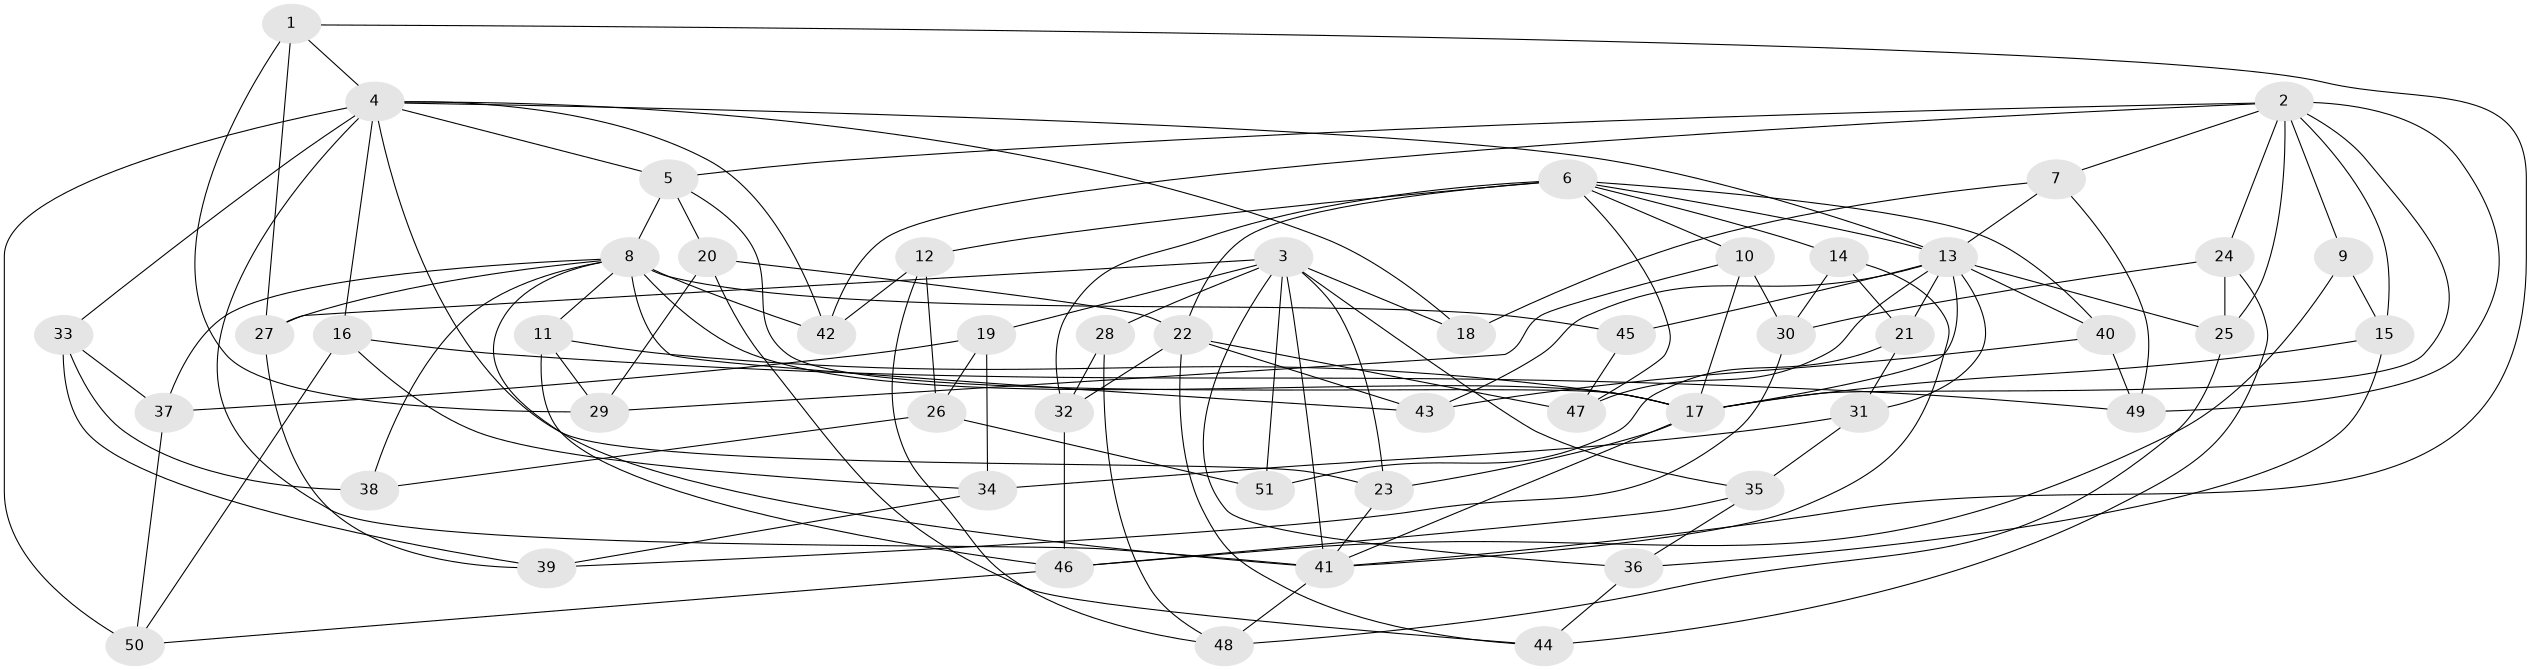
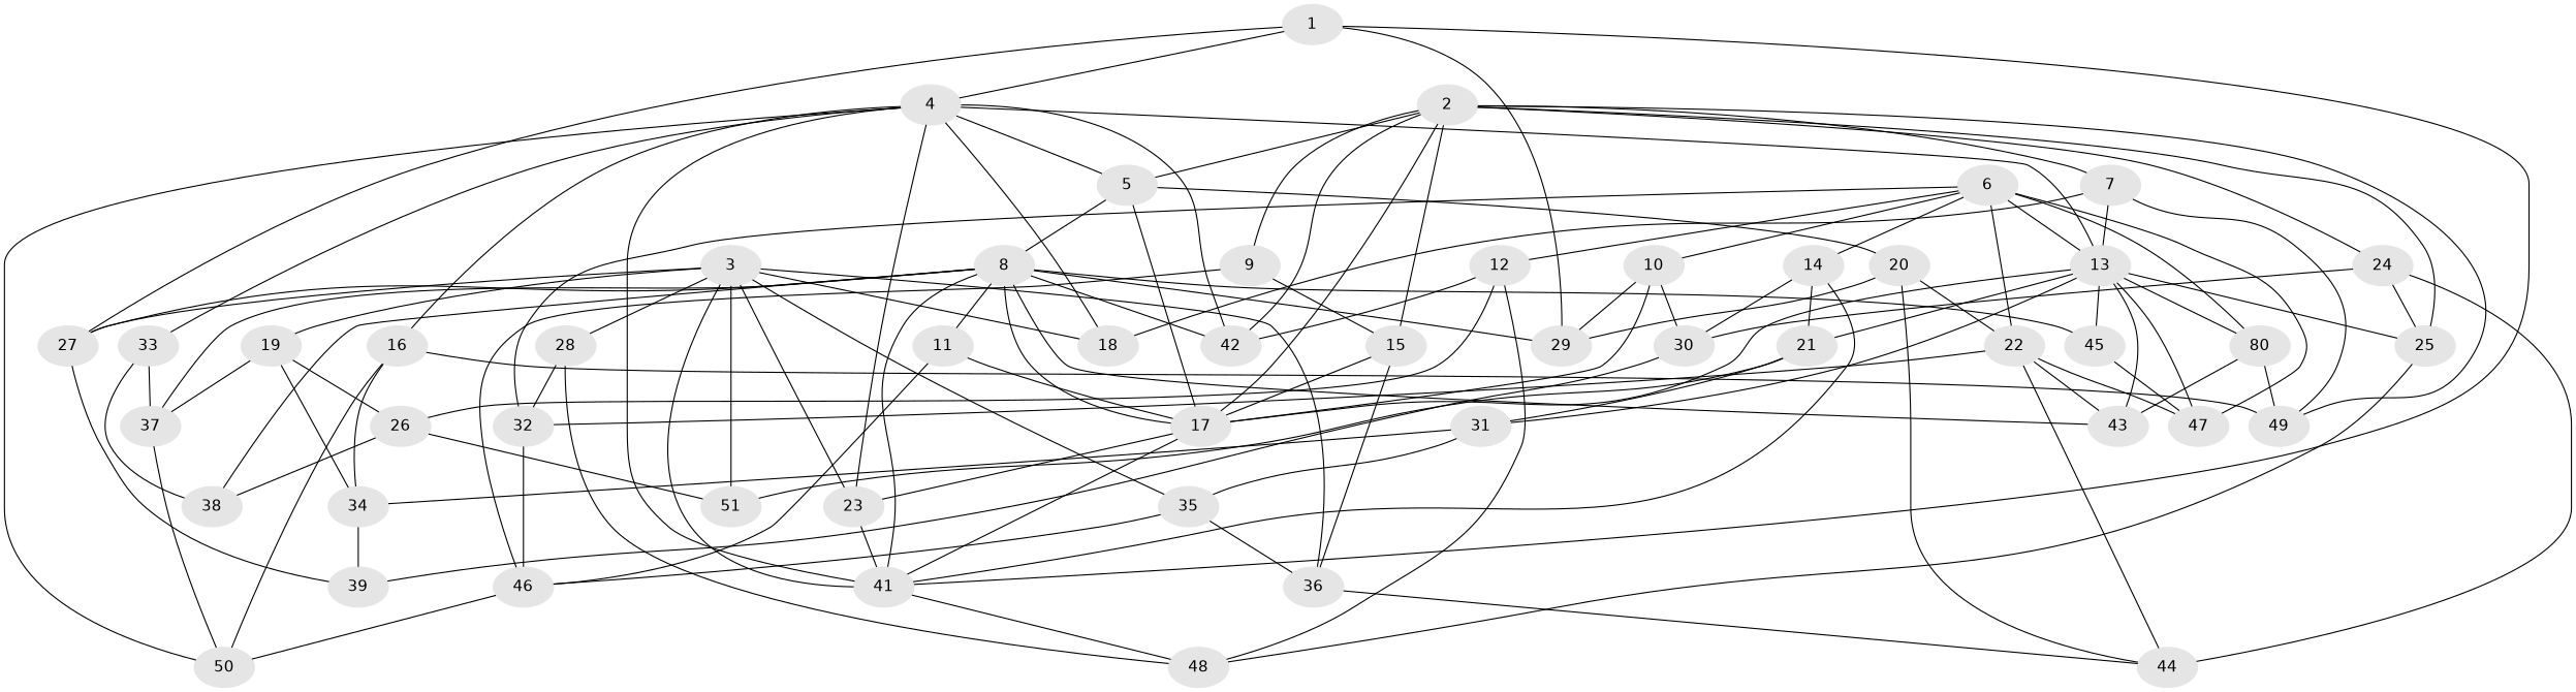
  graph {
    fontname="DejaVu Sans"
    node [color=gray90 fontname="DejaVu Sans" style=filled]
    edge [fontname="DejaVu Sans" weight=1.0]
    1
    4
    27
    29
    41
    5
    42
    18
    23
    13
    16
    33
    50
    39
    48
    2
    7
    9
    15
    17
    24
    25
    49
    8
    20
    46
    36
    30
    44
    3
    19
    28
    35
    51
    37
    26
    34
    32
-   40
+   40 [label=80]
    47
    43
    45
    21
    31
    38
    11
    22
    6
    10
    12
    14
    1 -- 4
    1 -- 27
    1 -- 29
    1 -- 41
    4 -- 41 [weight=2.0]
    4 -- 5
    4 -- 42
    4 -- 18 [weight=2.0]
    4 -- 23
    4 -- 13
    4 -- 16
    4 -- 33
    4 -- 50
    27 -- 39
    41 -- 48
    5 -- 17
    5 -- 8 [weight=2.0]
    5 -- 20
    23 -- 41
    13 -- 17
    13 -- 25 [weight=2.0]
    13 -- 40
    13 -- 47
    13 -- 43
    13 -- 45
    13 -- 21
    13 -- 31
    16 -- 50
    16 -- 49
    16 -- 34
-   33 -- 39
    33 -- 37
    33 -- 38
    2 -- 5
    2 -- 42
    2 -- 7
    2 -- 9
    2 -- 15
    2 -- 17 [weight=2.0]
    2 -- 24 [weight=2.0]
    2 -- 25 [weight=2.0]
    2 -- 49
    7 -- 18
    7 -- 13
    7 -- 49
    9 -- 15
    9 -- 46
    15 -- 17
    15 -- 36
    17 -- 41
    17 -- 23
    24 -- 25
    24 -- 30
    24 -- 44
    25 -- 48
    8 -- 27
    8 -- 41
    8 -- 42
    8 -- 17
    8 -- 37
    8 -- 43
    8 -- 45 [weight=2.0]
    8 -- 38
    8 -- 11
    20 -- 29
    20 -- 44
    20 -- 22
    46 -- 50
    36 -- 44
    30 -- 39
    3 -- 27
    3 -- 41 [weight=2.0]
    3 -- 18
    3 -- 23
    3 -- 36
    3 -- 19
    3 -- 28 [weight=2.0]
    3 -- 35
    3 -- 51 [weight=2.0]
    19 -- 37
    19 -- 26
    19 -- 34
    28 -- 48
    28 -- 32
    35 -- 46
    35 -- 36
    37 -- 50
    26 -- 51
    26 -- 38
    34 -- 39
    32 -- 46
    40 -- 49
    40 -- 43
    45 -- 47
    21 -- 51
    21 -- 31
    31 -- 35
    31 -- 34
-   11 -- 29
+   8 -- 29
    11 -- 17
    11 -- 46
    22 -- 44
    22 -- 32
    22 -- 47
    22 -- 43
    6 -- 13
    6 -- 32
    6 -- 40
    6 -- 47
    6 -- 22 [weight=3.0]
    6 -- 10
    6 -- 12
    6 -- 14
    10 -- 29
    10 -- 17
    10 -- 30
    12 -- 42
    12 -- 48
    12 -- 26
    14 -- 41
    14 -- 30
    14 -- 21
  }
